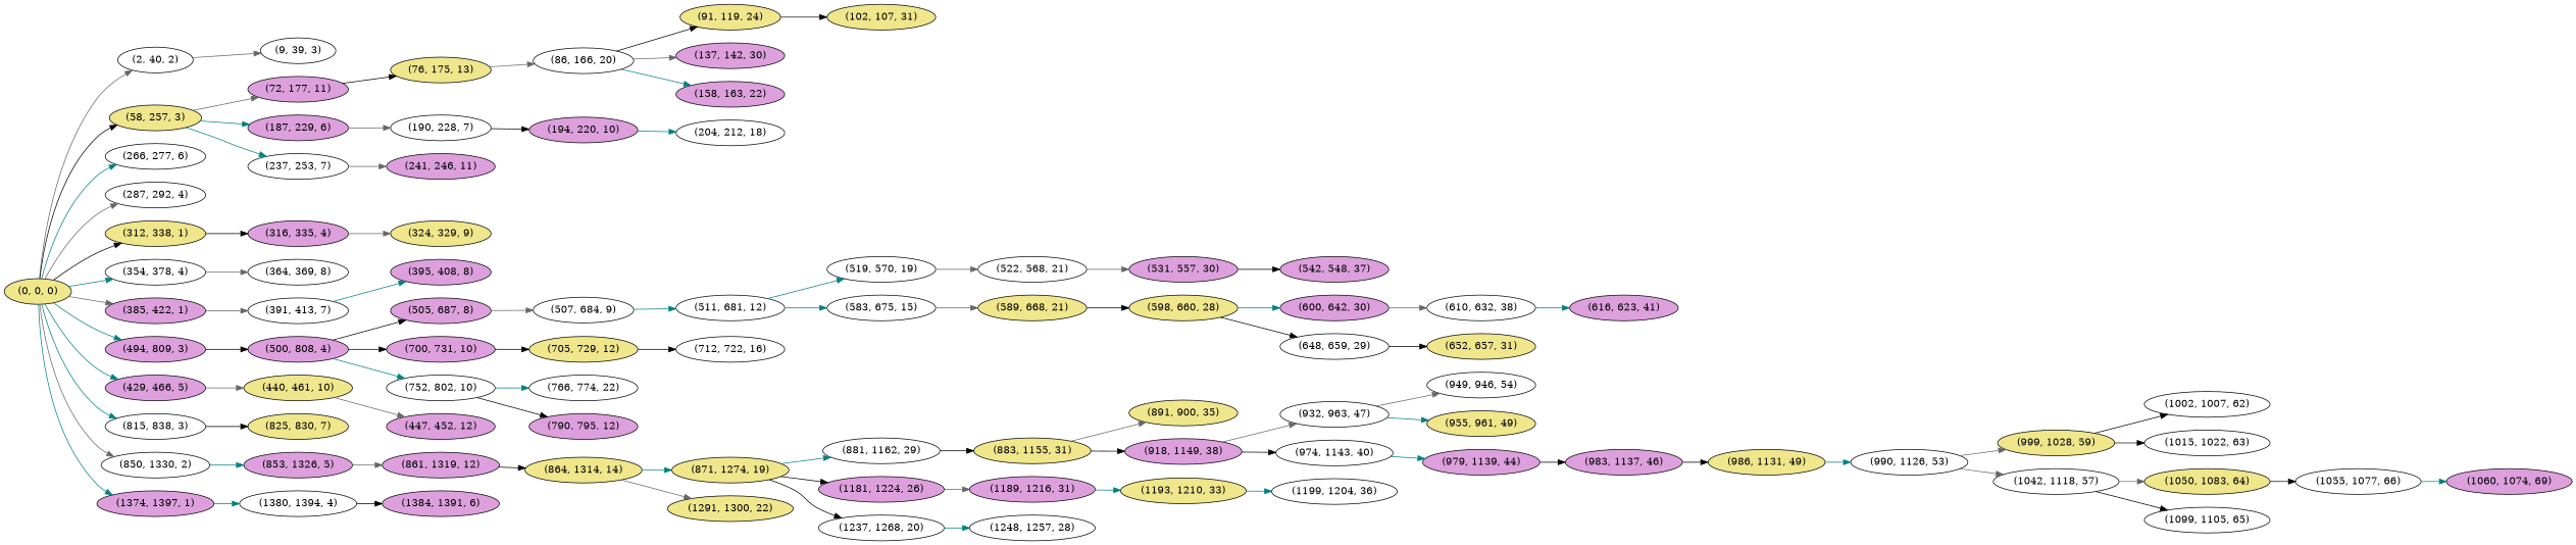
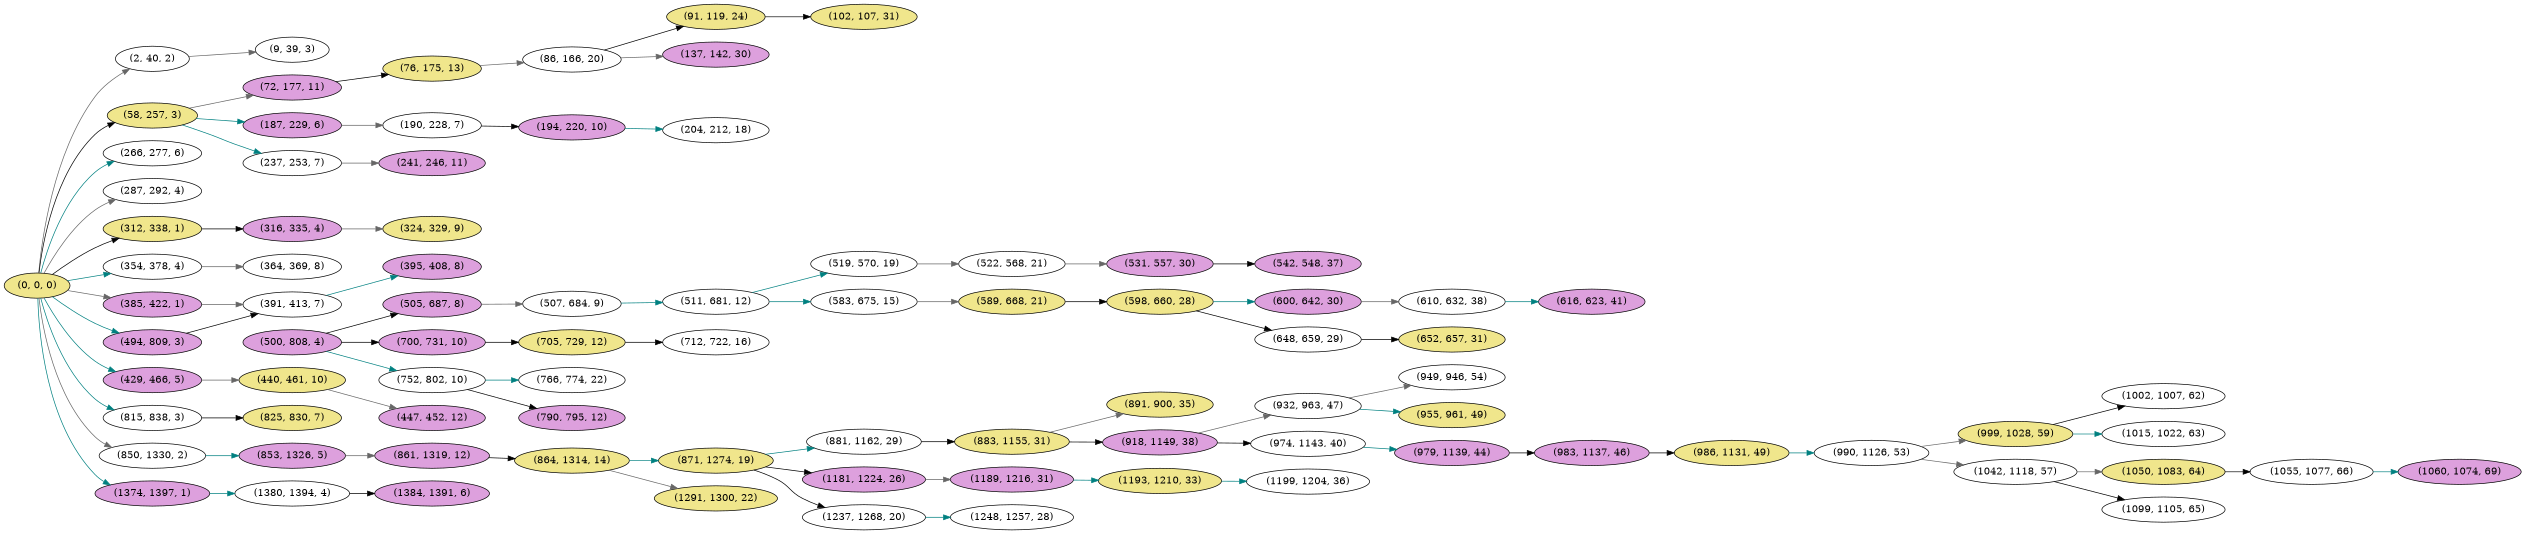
  digraph {
    rankdir=LR
    node [fillcolor=white style=filled]
    edge [color=black]
    "(0, 0, 0)" [fillcolor=khaki]
    "(2, 40, 2)"
    "(58, 257, 3)" [fillcolor=khaki]
    "(266, 277, 6)"
    "(287, 292, 4)"
    "(312, 338, 1)" [fillcolor=khaki]
    "(354, 378, 4)"
    "(385, 422, 1)" [fillcolor=plum]
    "(429, 466, 5)" [fillcolor=plum]
    "(494, 809, 3)" [fillcolor=plum]
    "(815, 838, 3)"
    "(850, 1330, 2)"
    "(1374, 1397, 1)" [fillcolor=plum]
    "(9, 39, 3)"
    "(72, 177, 11)" [fillcolor=plum]
    "(187, 229, 6)" [fillcolor=plum]
    "(237, 253, 7)"
    "(316, 335, 4)" [fillcolor=plum]
    "(364, 369, 8)"
    "(391, 413, 7)"
    "(440, 461, 10)" [fillcolor=khaki]
    "(500, 808, 4)" [fillcolor=plum]
    "(825, 830, 7)" [fillcolor=khaki]
    "(853, 1326, 5)" [fillcolor=plum]
    "(1380, 1394, 4)"
    "(76, 175, 13)" [fillcolor=khaki]
    "(190, 228, 7)"
    "(241, 246, 11)" [fillcolor=plum]
    "(86, 166, 20)"
    "(91, 119, 24)" [fillcolor=khaki]
    "(137, 142, 30)" [fillcolor=plum]
-   "(158, 163, 22)" [fillcolor=plum]
    "(102, 107, 31)" [fillcolor=khaki]
    "(194, 220, 10)" [fillcolor=plum]
    "(204, 212, 18)"
    "(324, 329, 9)" [fillcolor=khaki]
    "(395, 408, 8)" [fillcolor=plum]
    "(447, 452, 12)" [fillcolor=plum]
    "(505, 687, 8)" [fillcolor=plum]
    "(700, 731, 10)" [fillcolor=plum]
    "(752, 802, 10)"
    "(507, 684, 9)"
    "(705, 729, 12)" [fillcolor=khaki]
    "(766, 774, 22)"
    "(790, 795, 12)" [fillcolor=plum]
    "(511, 681, 12)"
    "(519, 570, 19)"
    "(583, 675, 15)"
    "(522, 568, 21)"
    "(589, 668, 21)" [fillcolor=khaki]
    "(531, 557, 30)" [fillcolor=plum]
    "(542, 548, 37)" [fillcolor=plum]
    "(598, 660, 28)" [fillcolor=khaki]
    "(600, 642, 30)" [fillcolor=plum]
    "(648, 659, 29)"
    "(610, 632, 38)"
    "(652, 657, 31)" [fillcolor=khaki]
    "(616, 623, 41)" [fillcolor=plum]
    "(712, 722, 16)"
    "(861, 1319, 12)" [fillcolor=plum]
    "(864, 1314, 14)" [fillcolor=khaki]
    "(871, 1274, 19)" [fillcolor=khaki]
    "(1291, 1300, 22)" [fillcolor=khaki]
    "(881, 1162, 29)"
    "(1181, 1224, 26)" [fillcolor=plum]
    "(1237, 1268, 20)"
    n67 [fillcolor=khaki label="(883, 1155, 31)"]
    "(1189, 1216, 31)" [fillcolor=plum]
    "(1248, 1257, 28)"
    "(891, 900, 35)" [fillcolor=khaki]
    "(918, 1149, 38)" [fillcolor=plum]
    "(932, 963, 47)"
    "(974, 1143, 40)"
    n74 [label="(949, 946, 54)"]
    "(955, 961, 49)" [fillcolor=khaki]
    "(979, 1139, 44)" [fillcolor=plum]
    "(983, 1137, 46)" [fillcolor=plum]
    "(986, 1131, 49)" [fillcolor=khaki]
    "(990, 1126, 53)"
    "(999, 1028, 59)" [fillcolor=khaki]
    "(1042, 1118, 57)"
    "(1002, 1007, 62)"
    "(1015, 1022, 63)"
    "(1050, 1083, 64)" [fillcolor=khaki]
    "(1099, 1105, 65)"
    "(1055, 1077, 66)"
    "(1060, 1074, 69)" [fillcolor=plum]
    "(1193, 1210, 33)" [fillcolor=khaki]
    "(1199, 1204, 36)"
    "(1384, 1391, 6)" [fillcolor=plum]
    "(0, 0, 0)" -> "(2, 40, 2)" [color=gray40]
    "(0, 0, 0)" -> "(58, 257, 3)"
    "(0, 0, 0)" -> "(266, 277, 6)" [color=teal]
    "(0, 0, 0)" -> "(287, 292, 4)" [color=gray40]
    "(0, 0, 0)" -> "(312, 338, 1)"
    "(0, 0, 0)" -> "(354, 378, 4)" [color=teal]
    "(0, 0, 0)" -> "(385, 422, 1)" [color=gray40]
    "(0, 0, 0)" -> "(429, 466, 5)" [color=teal]
    "(0, 0, 0)" -> "(494, 809, 3)" [color=teal]
    "(0, 0, 0)" -> "(815, 838, 3)" [color=teal]
    "(0, 0, 0)" -> "(850, 1330, 2)" [color=gray40]
    "(0, 0, 0)" -> "(1374, 1397, 1)" [color=teal]
    "(2, 40, 2)" -> "(9, 39, 3)" [color=gray40]
    "(58, 257, 3)" -> "(72, 177, 11)" [color=gray40]
    "(58, 257, 3)" -> "(187, 229, 6)" [color=teal]
    "(58, 257, 3)" -> "(237, 253, 7)" [color=teal]
    "(312, 338, 1)" -> "(316, 335, 4)"
    "(354, 378, 4)" -> "(364, 369, 8)" [color=gray40]
    "(385, 422, 1)" -> "(391, 413, 7)" [color=gray40]
    "(429, 466, 5)" -> "(440, 461, 10)" [color=gray40]
-   "(494, 809, 3)" -> "(500, 808, 4)"
+   "(494, 809, 3)" -> "(391, 413, 7)"
    "(815, 838, 3)" -> "(825, 830, 7)"
    "(850, 1330, 2)" -> "(853, 1326, 5)" [color=teal]
    "(1374, 1397, 1)" -> "(1380, 1394, 4)" [color=teal]
    "(72, 177, 11)" -> "(76, 175, 13)"
    "(187, 229, 6)" -> "(190, 228, 7)" [color=gray40]
    "(237, 253, 7)" -> "(241, 246, 11)" [color=gray40]
    "(316, 335, 4)" -> "(324, 329, 9)" [color=gray40]
    "(391, 413, 7)" -> "(395, 408, 8)" [color=teal]
    "(440, 461, 10)" -> "(447, 452, 12)" [color=gray40]
    "(500, 808, 4)" -> "(505, 687, 8)"
    "(500, 808, 4)" -> "(700, 731, 10)"
    "(500, 808, 4)" -> "(752, 802, 10)" [color=teal]
    "(853, 1326, 5)" -> "(861, 1319, 12)" [color=gray40]
    "(1380, 1394, 4)" -> "(1384, 1391, 6)"
    "(76, 175, 13)" -> "(86, 166, 20)" [color=gray40]
    "(190, 228, 7)" -> "(194, 220, 10)"
    "(86, 166, 20)" -> "(91, 119, 24)"
    "(86, 166, 20)" -> "(137, 142, 30)" [color=gray40]
-   "(86, 166, 20)" -> "(158, 163, 22)" [color=teal]
    "(91, 119, 24)" -> "(102, 107, 31)"
    "(194, 220, 10)" -> "(204, 212, 18)" [color=teal]
    "(505, 687, 8)" -> "(507, 684, 9)" [color=gray40]
    "(700, 731, 10)" -> "(705, 729, 12)"
    "(752, 802, 10)" -> "(766, 774, 22)" [color=teal]
    "(752, 802, 10)" -> "(790, 795, 12)"
    "(507, 684, 9)" -> "(511, 681, 12)" [color=teal]
    "(705, 729, 12)" -> "(712, 722, 16)"
    "(511, 681, 12)" -> "(519, 570, 19)" [color=teal]
    "(511, 681, 12)" -> "(583, 675, 15)" [color=teal]
    "(519, 570, 19)" -> "(522, 568, 21)" [color=gray40]
    "(583, 675, 15)" -> "(589, 668, 21)" [color=gray40]
    "(522, 568, 21)" -> "(531, 557, 30)" [color=gray40]
    "(589, 668, 21)" -> "(598, 660, 28)"
    "(531, 557, 30)" -> "(542, 548, 37)"
    "(598, 660, 28)" -> "(600, 642, 30)" [color=teal]
    "(598, 660, 28)" -> "(648, 659, 29)"
    "(600, 642, 30)" -> "(610, 632, 38)" [color=gray40]
    "(648, 659, 29)" -> "(652, 657, 31)"
    "(610, 632, 38)" -> "(616, 623, 41)" [color=teal]
    "(861, 1319, 12)" -> "(864, 1314, 14)"
    "(864, 1314, 14)" -> "(871, 1274, 19)" [color=teal]
    "(864, 1314, 14)" -> "(1291, 1300, 22)" [color=gray40]
    "(871, 1274, 19)" -> "(881, 1162, 29)" [color=teal]
    "(871, 1274, 19)" -> "(1181, 1224, 26)"
    "(871, 1274, 19)" -> "(1237, 1268, 20)"
    "(881, 1162, 29)" -> n67
    "(1181, 1224, 26)" -> "(1189, 1216, 31)" [color=gray40]
    "(1237, 1268, 20)" -> "(1248, 1257, 28)" [color=teal]
    n67 -> "(891, 900, 35)" [color=gray40]
    n67 -> "(918, 1149, 38)"
    "(1189, 1216, 31)" -> "(1193, 1210, 33)" [color=teal]
    "(918, 1149, 38)" -> "(932, 963, 47)" [color=gray40]
    "(918, 1149, 38)" -> "(974, 1143, 40)"
    "(932, 963, 47)" -> n74 [color=gray40]
    "(932, 963, 47)" -> "(955, 961, 49)" [color=teal]
    "(974, 1143, 40)" -> "(979, 1139, 44)" [color=teal]
    "(979, 1139, 44)" -> "(983, 1137, 46)"
    "(983, 1137, 46)" -> "(986, 1131, 49)"
    "(986, 1131, 49)" -> "(990, 1126, 53)" [color=teal]
    "(990, 1126, 53)" -> "(999, 1028, 59)" [color=gray40]
    "(990, 1126, 53)" -> "(1042, 1118, 57)" [color=gray40]
    "(999, 1028, 59)" -> "(1002, 1007, 62)"
-   "(999, 1028, 59)" -> "(1015, 1022, 63)"
+   "(999, 1028, 59)" -> "(1015, 1022, 63)" [color=teal]
    "(1042, 1118, 57)" -> "(1050, 1083, 64)" [color=gray40]
    "(1042, 1118, 57)" -> "(1099, 1105, 65)"
    "(1050, 1083, 64)" -> "(1055, 1077, 66)"
    "(1055, 1077, 66)" -> "(1060, 1074, 69)" [color=teal]
    "(1193, 1210, 33)" -> "(1199, 1204, 36)" [color=teal]
  }
